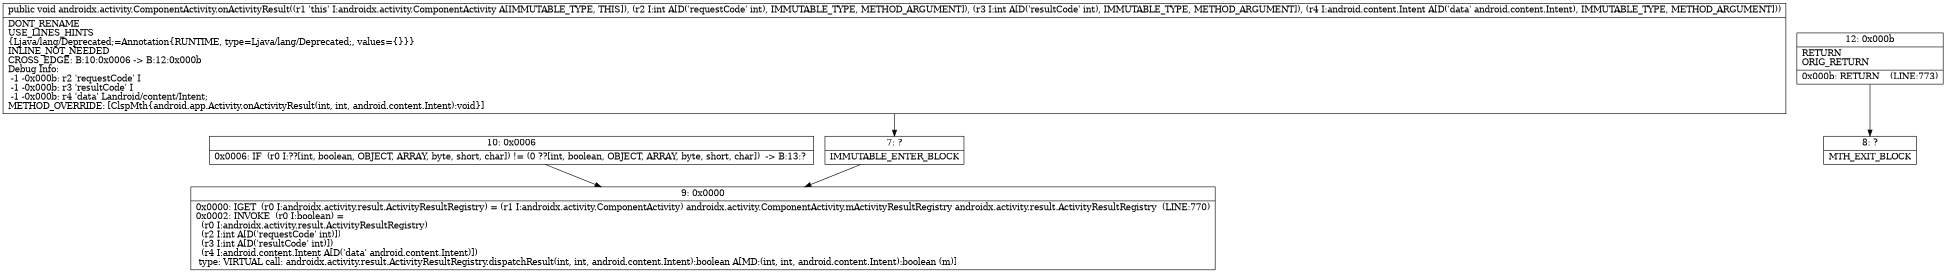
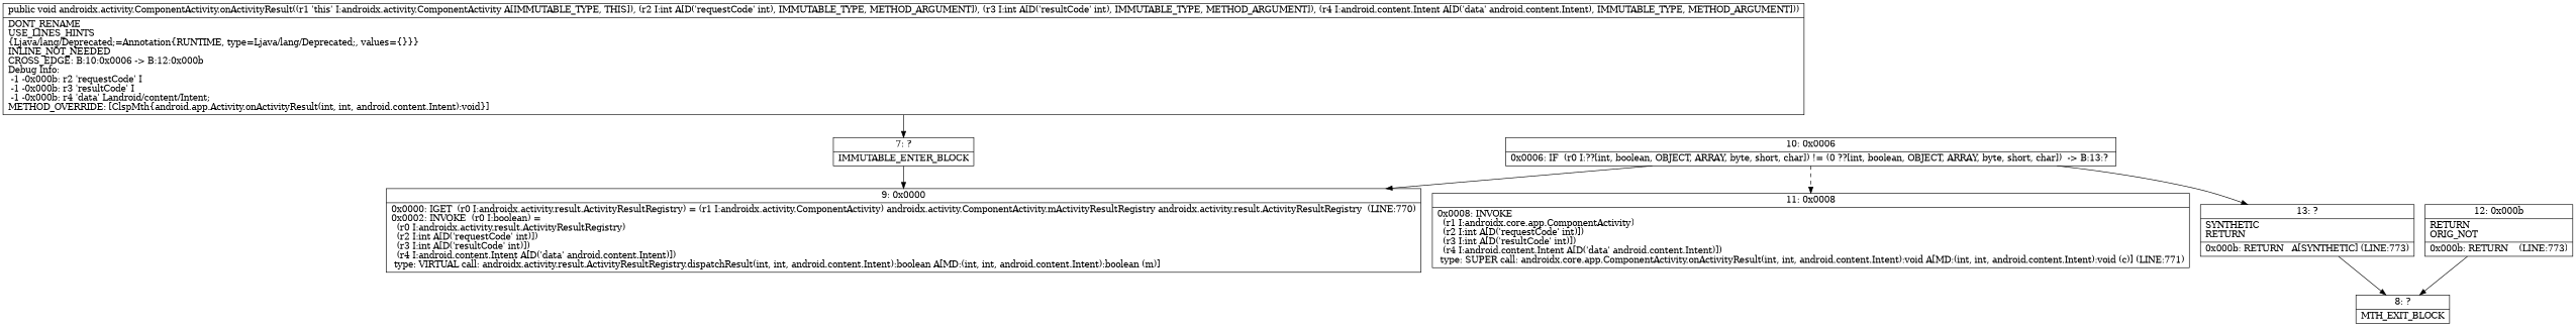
  digraph {
    node [shape=record]
    n1 [label="{7\:\ ?|IMMUTABLE_ENTER_BLOCK\l}"]
    n2 [label="{9\:\ 0x0000|0x0000: IGET  (r0 I:androidx.activity.result.ActivityResultRegistry) = (r1 I:androidx.activity.ComponentActivity) androidx.activity.ComponentActivity.mActivityResultRegistry androidx.activity.result.ActivityResultRegistry  (LINE:770)\l0x0002: INVOKE  (r0 I:boolean) = \l  (r0 I:androidx.activity.result.ActivityResultRegistry)\l  (r2 I:int A[D('requestCode' int)])\l  (r3 I:int A[D('resultCode' int)])\l  (r4 I:android.content.Intent A[D('data' android.content.Intent)])\l type: VIRTUAL call: androidx.activity.result.ActivityResultRegistry.dispatchResult(int, int, android.content.Intent):boolean A[MD:(int, int, android.content.Intent):boolean (m)]\l}"]
    n3 [label="{10\:\ 0x0006|0x0006: IF  (r0 I:??[int, boolean, OBJECT, ARRAY, byte, short, char]) != (0 ??[int, boolean, OBJECT, ARRAY, byte, short, char])  \-\> B:13:? \l}"]
+   n4 [label="{11\:\ 0x0008|0x0008: INVOKE  \l  (r1 I:androidx.core.app.ComponentActivity)\l  (r2 I:int A[D('requestCode' int)])\l  (r3 I:int A[D('resultCode' int)])\l  (r4 I:android.content.Intent A[D('data' android.content.Intent)])\l type: SUPER call: androidx.core.app.ComponentActivity.onActivityResult(int, int, android.content.Intent):void A[MD:(int, int, android.content.Intent):void (c)] (LINE:771)\l}"]
+   n5 [label="{13\:\ ?|SYNTHETIC\lRETURN\l|0x000b: RETURN   A[SYNTHETIC] (LINE:773)\l}"]
    n6 [label="{8\:\ ?|MTH_EXIT_BLOCK\l}"]
-   n7 [label="{12\:\ 0x000b|RETURN\lORIG_RETURN\l|0x000b: RETURN    (LINE:773)\l}"]
+   n7 [label="{12\:\ 0x000b|RETURN\lORIG_NOT\l|0x000b: RETURN    (LINE:773)\l}"]
    n8 [label="{public void androidx.activity.ComponentActivity.onActivityResult((r1 'this' I:androidx.activity.ComponentActivity A[IMMUTABLE_TYPE, THIS]), (r2 I:int A[D('requestCode' int), IMMUTABLE_TYPE, METHOD_ARGUMENT]), (r3 I:int A[D('resultCode' int), IMMUTABLE_TYPE, METHOD_ARGUMENT]), (r4 I:android.content.Intent A[D('data' android.content.Intent), IMMUTABLE_TYPE, METHOD_ARGUMENT]))  | DONT_RENAME\lUSE_LINES_HINTS\l\{Ljava\/lang\/Deprecated;=Annotation\{RUNTIME, type=Ljava\/lang\/Deprecated;, values=\{\}\}\}\lINLINE_NOT_NEEDED\lCROSS_EDGE: B:10:0x0006 \-\> B:12:0x000b\lDebug Info:\l  \-1 \-0x000b: r2 'requestCode' I\l  \-1 \-0x000b: r3 'resultCode' I\l  \-1 \-0x000b: r4 'data' Landroid\/content\/Intent;\lMETHOD_OVERRIDE: [ClspMth\{android.app.Activity.onActivityResult(int, int, android.content.Intent):void\}]\l}"]
    n1 -> n2
    n3 -> n2
+   n3 -> n4 [style=dashed]
+   n3 -> n5
+   n5 -> n6
    n7 -> n6
    n8 -> n1
  }
